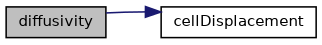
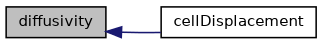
  digraph {
    rankdir=LR
    node [color=black fontname=Helvetica fontsize=10 shape=record]
    n1 [fillcolor=grey75 fontcolor=black height=0.2 label=diffusivity style=filled width=0.4]
    n2 [height=0.2 label=cellDisplacement width=0.4]
-   n2 -> n1 [color=midnightblue dir=back fontname=Helvetica fontsize=10 labelfontname=Helvetica labelfontsize=10 style=solid]
+   n1 -> n2 [color=midnightblue dir=back fontname=Helvetica fontsize=10 labelfontname=Helvetica labelfontsize=10 style=solid]
  }
